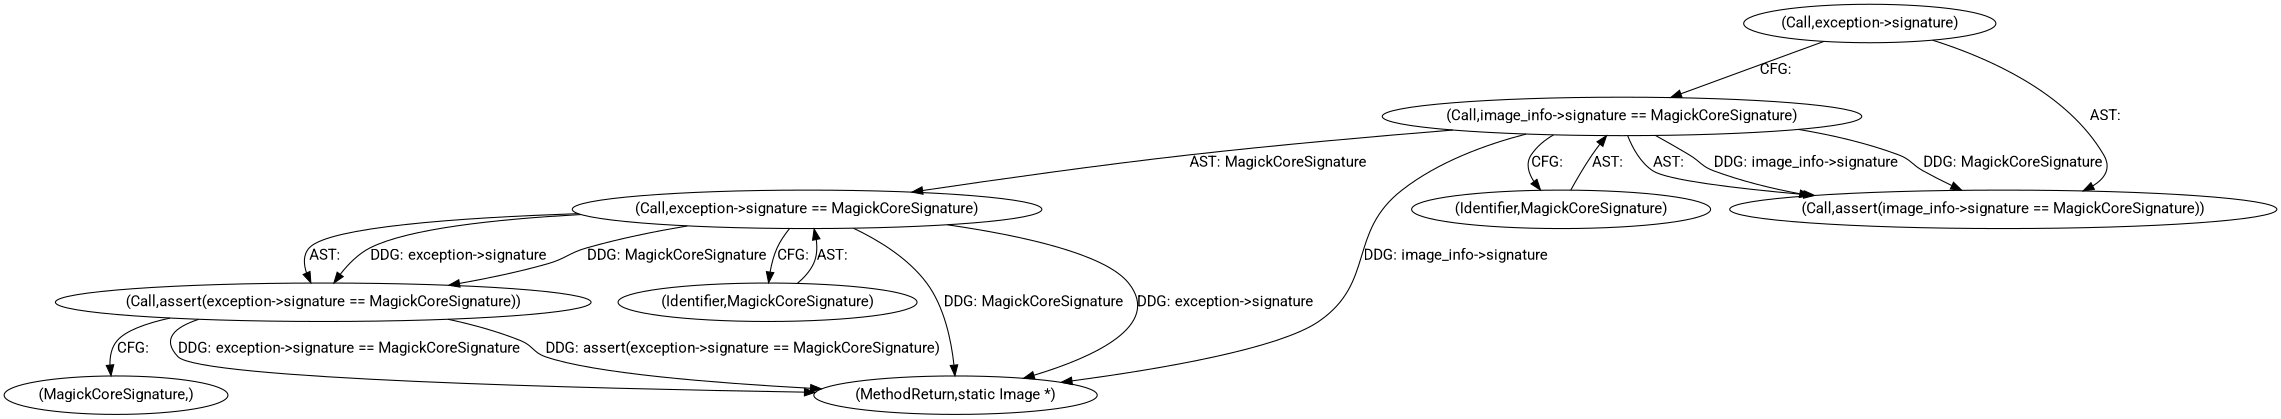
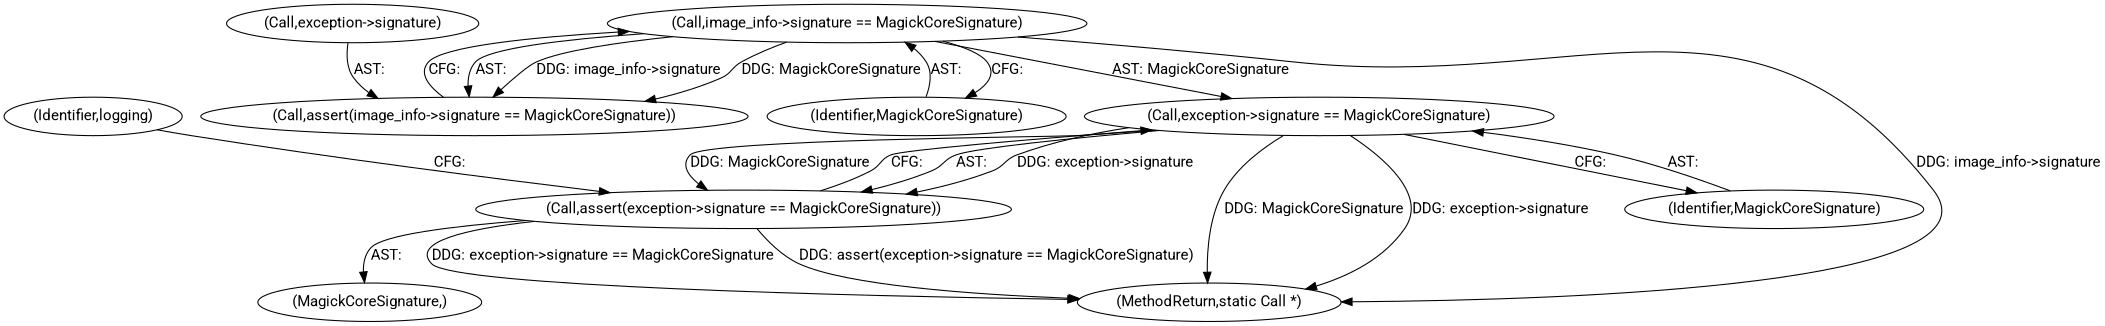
  digraph {
    fontname=Roboto
    node [fontname=Roboto]
    edge [fontname=Roboto]
    n1 [label="(Call,exception->signature == MagickCoreSignature)"]
    n2 [label="(Call,assert(exception->signature == MagickCoreSignature))"]
    n3 [label="(Identifier,MagickCoreSignature)"]
-   n4 [label="(MethodReturn,static Image *)"]
+   n4 [label="(MethodReturn,static Call *)"]
    n5 [label="(MagickCoreSignature,)"]
    n6 [label="(Call,image_info->signature == MagickCoreSignature)"]
    n7 [label="(Identifier,MagickCoreSignature)"]
    n8 [label="(Call,assert(image_info->signature == MagickCoreSignature))"]
+   n9 [label="(Identifier,logging)"]
    n10 [label="(Call,exception->signature)"]
    n1 -> n2 [label="AST: "]
    n1 -> n2 [label="DDG: exception->signature"]
    n1 -> n2 [label="DDG: MagickCoreSignature"]
    n1 -> n3 [label="CFG: "]
    n1 -> n4 [label="DDG: MagickCoreSignature"]
    n1 -> n4 [label="DDG: exception->signature"]
+   n2 -> n1 [label="CFG: "]
    n2 -> n4 [label="DDG: exception->signature == MagickCoreSignature"]
    n2 -> n4 [label="DDG: assert(exception->signature == MagickCoreSignature)"]
-   n2 -> n5 [label="CFG: "]
+   n2 -> n5 [label="AST: "]
    n3 -> n1 [label="AST: "]
    n6 -> n1 [label="AST: MagickCoreSignature"]
    n6 -> n4 [label="DDG: image_info->signature"]
    n6 -> n7 [label="CFG: "]
    n6 -> n8 [label="AST: "]
    n6 -> n8 [label="DDG: image_info->signature"]
    n6 -> n8 [label="DDG: MagickCoreSignature"]
    n7 -> n6 [label="AST: "]
-   n10 -> n6 [label="CFG: "]
+   n8 -> n6 [label="CFG: "]
+   n9 -> n2 [label="CFG: "]
    n10 -> n8 [label="AST: "]
  }
